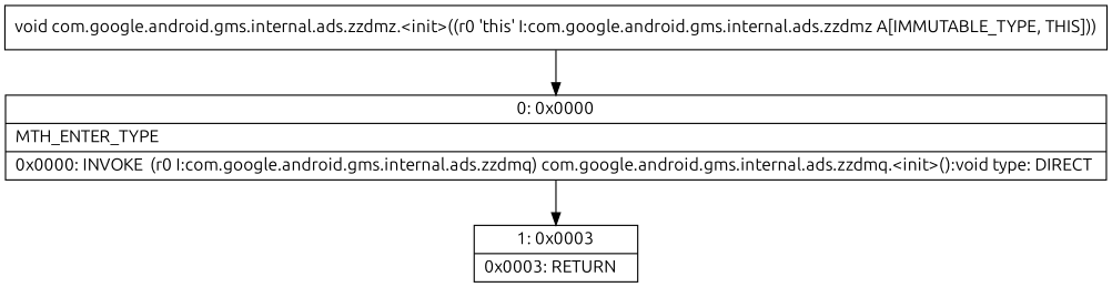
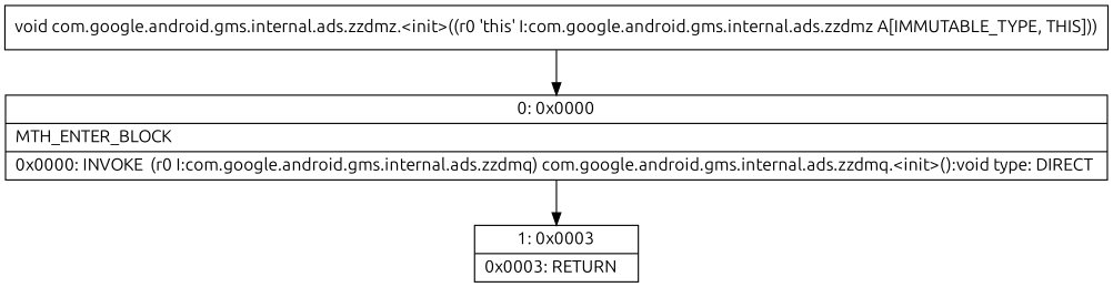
  digraph {
    fontname=Ubuntu
    node [shape=record fontname=Ubuntu]
    edge [fontname=Ubuntu]
-   n1 [label="{0\:\ 0x0000|MTH_ENTER_TYPE\l|0x0000: INVOKE  (r0 I:com.google.android.gms.internal.ads.zzdmq) com.google.android.gms.internal.ads.zzdmq.\<init\>():void type: DIRECT \l}"]
+   n1 [label="{0\:\ 0x0000|MTH_ENTER_BLOCK\l|0x0000: INVOKE  (r0 I:com.google.android.gms.internal.ads.zzdmq) com.google.android.gms.internal.ads.zzdmq.\<init\>():void type: DIRECT \l}"]
    n2 [label="{1\:\ 0x0003|0x0003: RETURN   \l}"]
    n3 [label="{void com.google.android.gms.internal.ads.zzdmz.\<init\>((r0 'this' I:com.google.android.gms.internal.ads.zzdmz A[IMMUTABLE_TYPE, THIS])) }"]
    n1 -> n2
    n3 -> n1
  }
